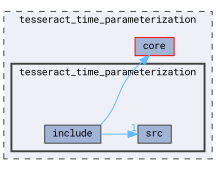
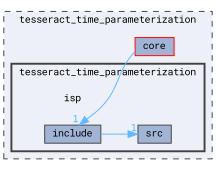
  digraph {
    compound=true
    fontname="Roboto Mono"
    rankdir=LR
    node [fontname="Roboto Mono" fontsize=10 shape=box color=grey25 fillcolor="#a2b4d6" style=filled]
    edge [color=steelblue1 fontcolor=steelblue1 fontname="Roboto Mono" fontsize=10 headlabel=1 labeldistance=1.5 labelfontname=Helvetica labelfontsize=10]
+   n1 [height=0.2 label=isp shape=plaintext width=0.4 color="" fillcolor="" style=""]
    n2 [height=0.2 label=include width=0.4]
    n3 [height=0.2 label=src width=0.4]
    n4 [color=red height=0.2 label=core width=0.4]
    subgraph cluster_1 {
      bgcolor="#edf0f7"
      fontsize=10
      label=tesseract_time_parameterization
      pencolor=grey25
      style="filled,dashed"
      n4
      subgraph cluster_2 {
        bgcolor="#edf0f7"
        fontsize=10
        label=tesseract_time_parameterization
        pencolor=grey25
        style="filled,bold"
+       n1
        n2
        n3
      }
    }
    n2 -> n3
-   n2 -> n4
+   n4 -> n2
  }
